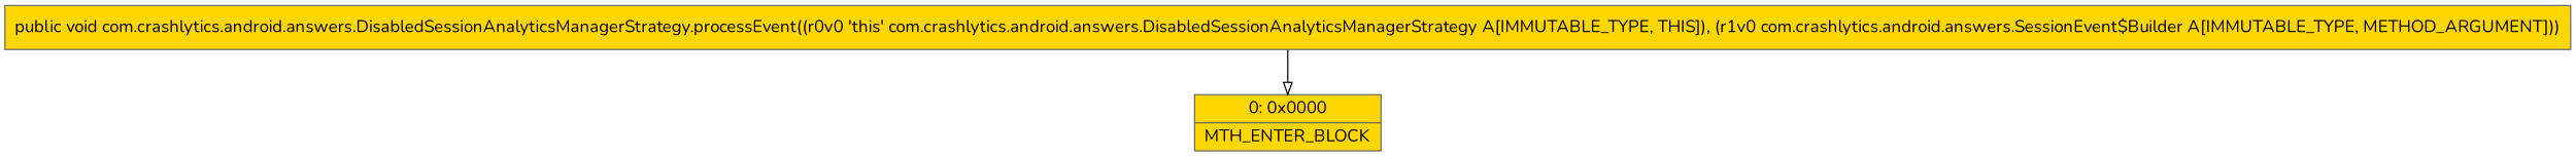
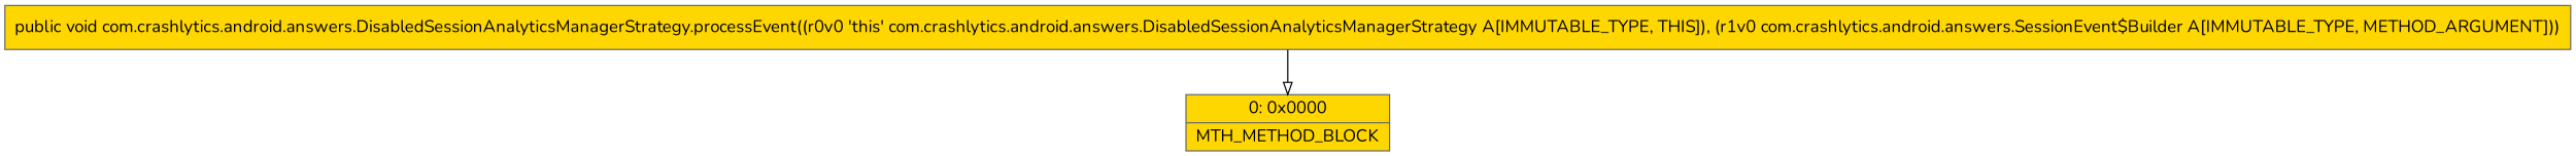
  digraph {
    fontname=Nunito
    node [color=gray40 shape=record style=filled fillcolor=gold fontname=Nunito]
-   n1 [label="{0\:\ 0x0000|MTH_ENTER_BLOCK\l}"]
+   n1 [label="{0\:\ 0x0000|MTH_METHOD_BLOCK\l}"]
    n2 [label="{public void com.crashlytics.android.answers.DisabledSessionAnalyticsManagerStrategy.processEvent((r0v0 'this' com.crashlytics.android.answers.DisabledSessionAnalyticsManagerStrategy A[IMMUTABLE_TYPE, THIS]), (r1v0 com.crashlytics.android.answers.SessionEvent$Builder A[IMMUTABLE_TYPE, METHOD_ARGUMENT])) }"]
    subgraph cluster_1 {
      label="R(0)"
    }
    n2 -> n1 [color=black arrowhead=onormal fontname=Nunito]
  }
